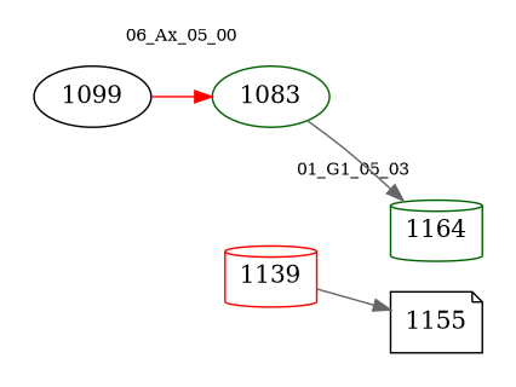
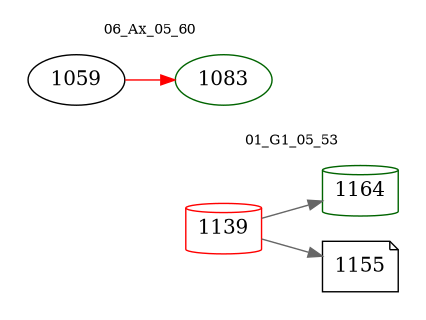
  digraph {
    rankdir=LR
    node [color=black shape=ellipse]
    edge [color=gray40]
-   n1 [label=1099]
+   n1 [label=1059]
    n2 [color=darkgreen label=1083]
    n3 [color=red label=1139 shape=cylinder]
    n4 [color=darkgreen label=1164 shape=cylinder]
    n5 [label=1155 shape=note]
    subgraph cluster_1 {
      color=white
      fontsize=10
-     label="06_Ax_05_00"
+     label="06_Ax_05_60"
      n1
      n2
    }
    subgraph cluster_2 {
      color=white
      fontsize=10
-     label="01_G1_05_03"
+     label="01_G1_05_53"
      n3
      n4
      n5
    }
    n1 -> n2 [color=red]
-   n2 -> n4
+   n3 -> n4
    n3 -> n5
  }
